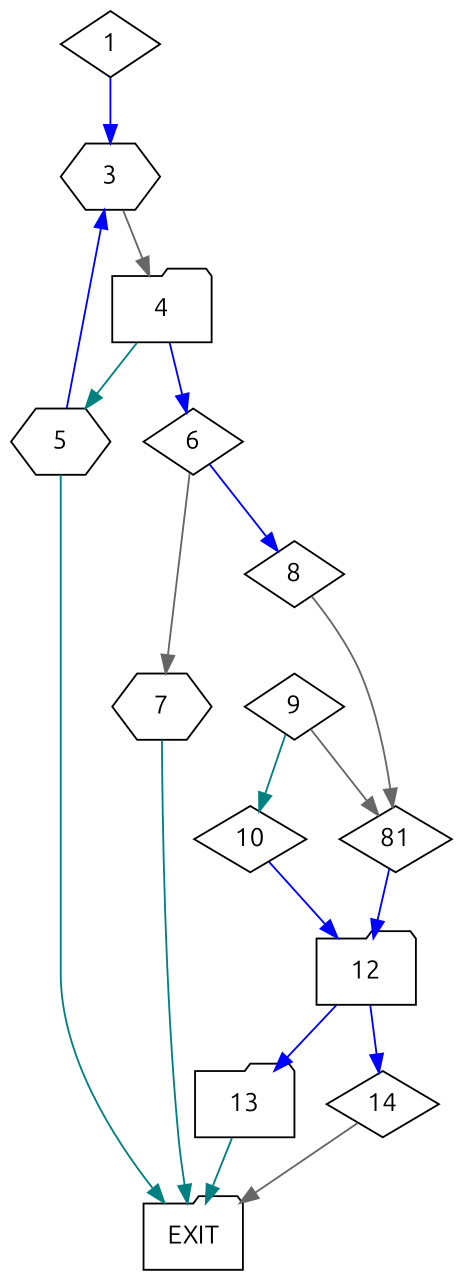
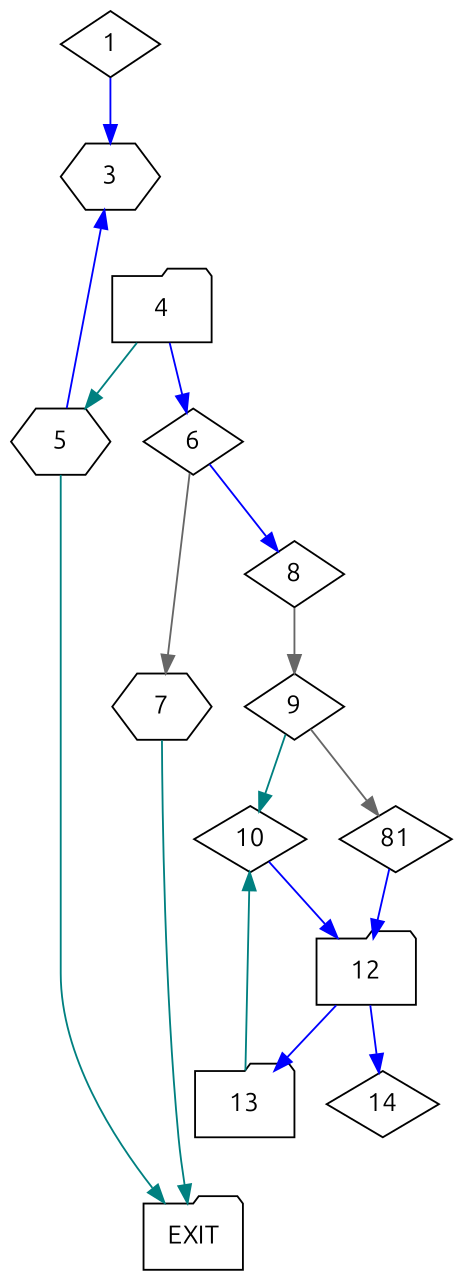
  digraph {
    fontname=Ubuntu
    node [fontname=Ubuntu shape=diamond]
    edge [color=blue fontname=Ubuntu]
    3 [shape=hexagon]
    1
    n3 [label=EXIT shape=folder]
    4 [shape=folder]
    5 [shape=hexagon]
    6
    7 [shape=hexagon]
    8
    9
    10
    n11 [label=81]
    12 [shape=folder]
    13 [shape=folder]
    14
-   3 -> 4 [color=gray40]
    1 -> 3
    4 -> 5 [color=teal]
    4 -> 6
    5 -> 3
    5 -> n3 [color=teal]
    6 -> 7 [color=gray40]
    6 -> 8
    7 -> n3 [color=teal]
-   8 -> n11 [color=gray40]
+   8 -> 9 [color=gray40]
    9 -> 10 [color=teal]
    9 -> n11 [color=gray40]
    10 -> 12
    n11 -> 12
    12 -> 13
    12 -> 14
-   13 -> n3 [color=teal]
-   14 -> n3 [color=gray40]
+   13 -> 10 [color=teal]
  }
